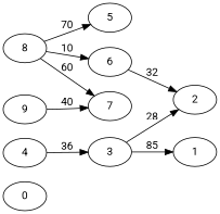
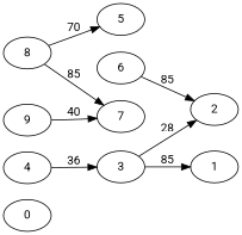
  digraph {
    fontname=Roboto
    rankdir=LR
    ranksep=equally
    node [fontname=Roboto]
    edge [fontname=Roboto]
    0
    1
    2
    3
    4
    5
    6
    7
    8
    9
    subgraph sub_1 {
      rank=same
      0
    }
    subgraph sub_2 {
      rank=same
      1
    }
    subgraph sub_3 {
      rank=same
      2
    }
    subgraph sub_4 {
      rank=same
      3
    }
    subgraph sub_5 {
      rank=same
    }
    subgraph sub_6 {
      rank=same
      4
    }
    subgraph sub_7 {
      rank=same
    }
    subgraph sub_8 {
      rank=same
      5
    }
    subgraph sub_9 {
      rank=same
      6
    }
    subgraph sub_10 {
      rank=same
    }
    subgraph sub_11 {
      rank=same
      7
    }
    subgraph sub_12 {
      rank=same
      8
    }
    subgraph sub_13 {
      rank=same
    }
    subgraph sub_14 {
      rank=same
      9
    }
    subgraph sub_15 {
      rank=same
    }
    3 -> 1 [label=85]
    3 -> 2 [label=28]
    4 -> 3 [label=36]
-   6 -> 2 [label=32]
+   6 -> 2 [label=85]
    8 -> 5 [label=70]
-   8 -> 6 [label=10]
-   8 -> 7 [label=60]
+   8 -> 7 [label=85]
    9 -> 7 [label=40]
  }
